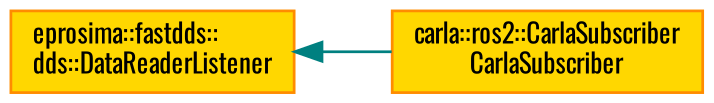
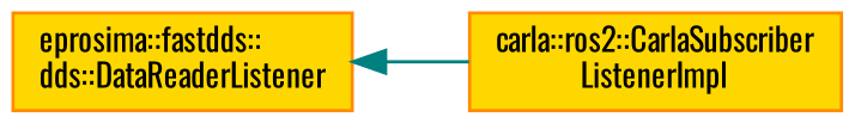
  digraph {
    rankdir=LR
    fontname=Oswald
    node [color=darkorange fillcolor=gold fontname=Oswald fontsize=10 shape=box style=filled]
    n1 [height=0.2 label="eprosima::fastdds::\ldds::DataReaderListener" width=0.4]
-   n2 [height=0.2 label="carla::ros2::CarlaSubscriber\lCarlaSubscriber" width=0.4]
+   n2 [height=0.2 label="carla::ros2::CarlaSubscriber\lListenerImpl" width=0.4]
    n1 -> n2 [color=teal dir=back fontname=Oswald fontsize=10 labelfontname=Helvetica labelfontsize=10 style=solid]
  }
